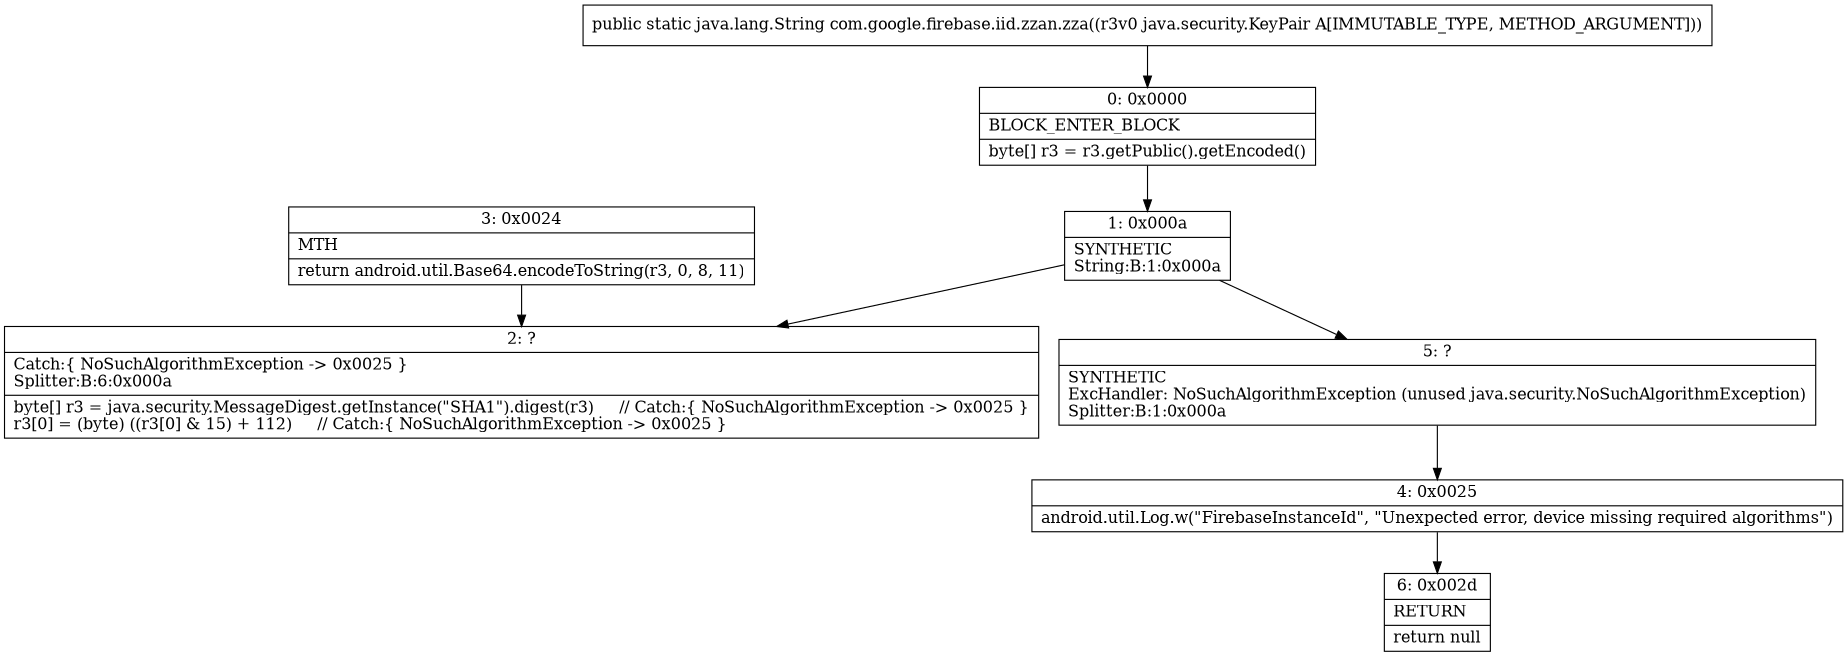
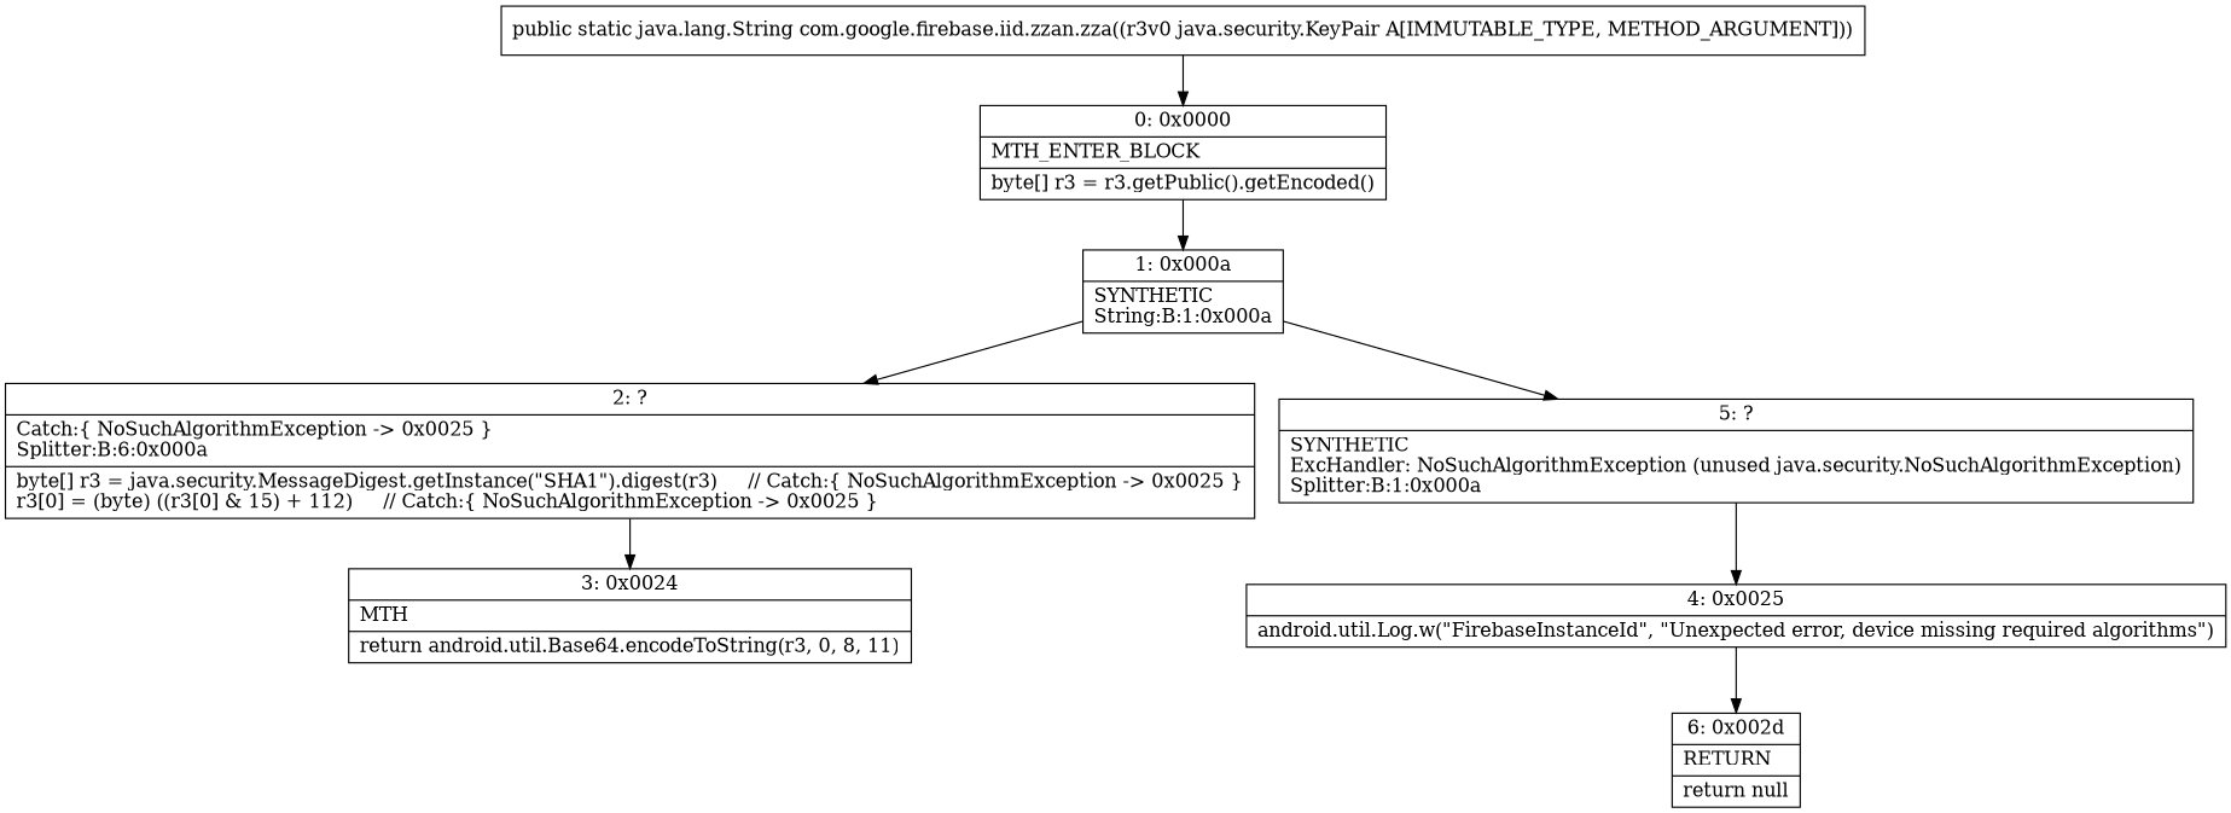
  digraph {
    node [shape=record]
-   n1 [label="{0\:\ 0x0000|BLOCK_ENTER_BLOCK\l|byte[] r3 = r3.getPublic().getEncoded()\l}"]
+   n1 [label="{0\:\ 0x0000|MTH_ENTER_BLOCK\l|byte[] r3 = r3.getPublic().getEncoded()\l}"]
    n2 [label="{1\:\ 0x000a|SYNTHETIC\lString:B:1:0x000a\l}"]
    n3 [label="{2\:\ ?|Catch:\{ NoSuchAlgorithmException \-\> 0x0025 \}\lSplitter:B:6:0x000a\l|byte[] r3 = java.security.MessageDigest.getInstance(\"SHA1\").digest(r3)     \/\/ Catch:\{ NoSuchAlgorithmException \-\> 0x0025 \}\lr3[0] = (byte) ((r3[0] & 15) + 112)     \/\/ Catch:\{ NoSuchAlgorithmException \-\> 0x0025 \}\l}"]
    n4 [label="{5\:\ ?|SYNTHETIC\lExcHandler: NoSuchAlgorithmException (unused java.security.NoSuchAlgorithmException)\lSplitter:B:1:0x000a\l}"]
    n5 [label="{3\:\ 0x0024|MTH\l|return android.util.Base64.encodeToString(r3, 0, 8, 11)\l}"]
    n6 [label="{4\:\ 0x0025|android.util.Log.w(\"FirebaseInstanceId\", \"Unexpected error, device missing required algorithms\")\l}"]
    n7 [label="{6\:\ 0x002d|RETURN\l|return null\l}"]
    n8 [label="{public static java.lang.String com.google.firebase.iid.zzan.zza((r3v0 java.security.KeyPair A[IMMUTABLE_TYPE, METHOD_ARGUMENT])) }"]
    n1 -> n2
    n2 -> n3
    n2 -> n4
-   n5 -> n3
+   n3 -> n5
    n4 -> n6
    n6 -> n7
    n8 -> n1
  }
